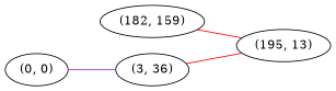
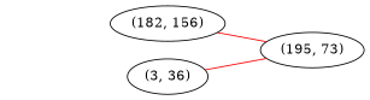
  graph {
    rankdir=LR
    edge [color=red weight=1]
-   "(182, 156)" [label="(182, 159)"]
-   "(195, 13)"
+   "(182, 156)"
+   "(195, 13)" [label="(195, 73)"]
    n3 [label="(3, 36)"]
-   "(0, 0)"
    "(182, 156)" -- "(195, 13)"
    n3 -- "(195, 13)"
-   "(0, 0)" -- n3 [color=purple weight=4]
  }
